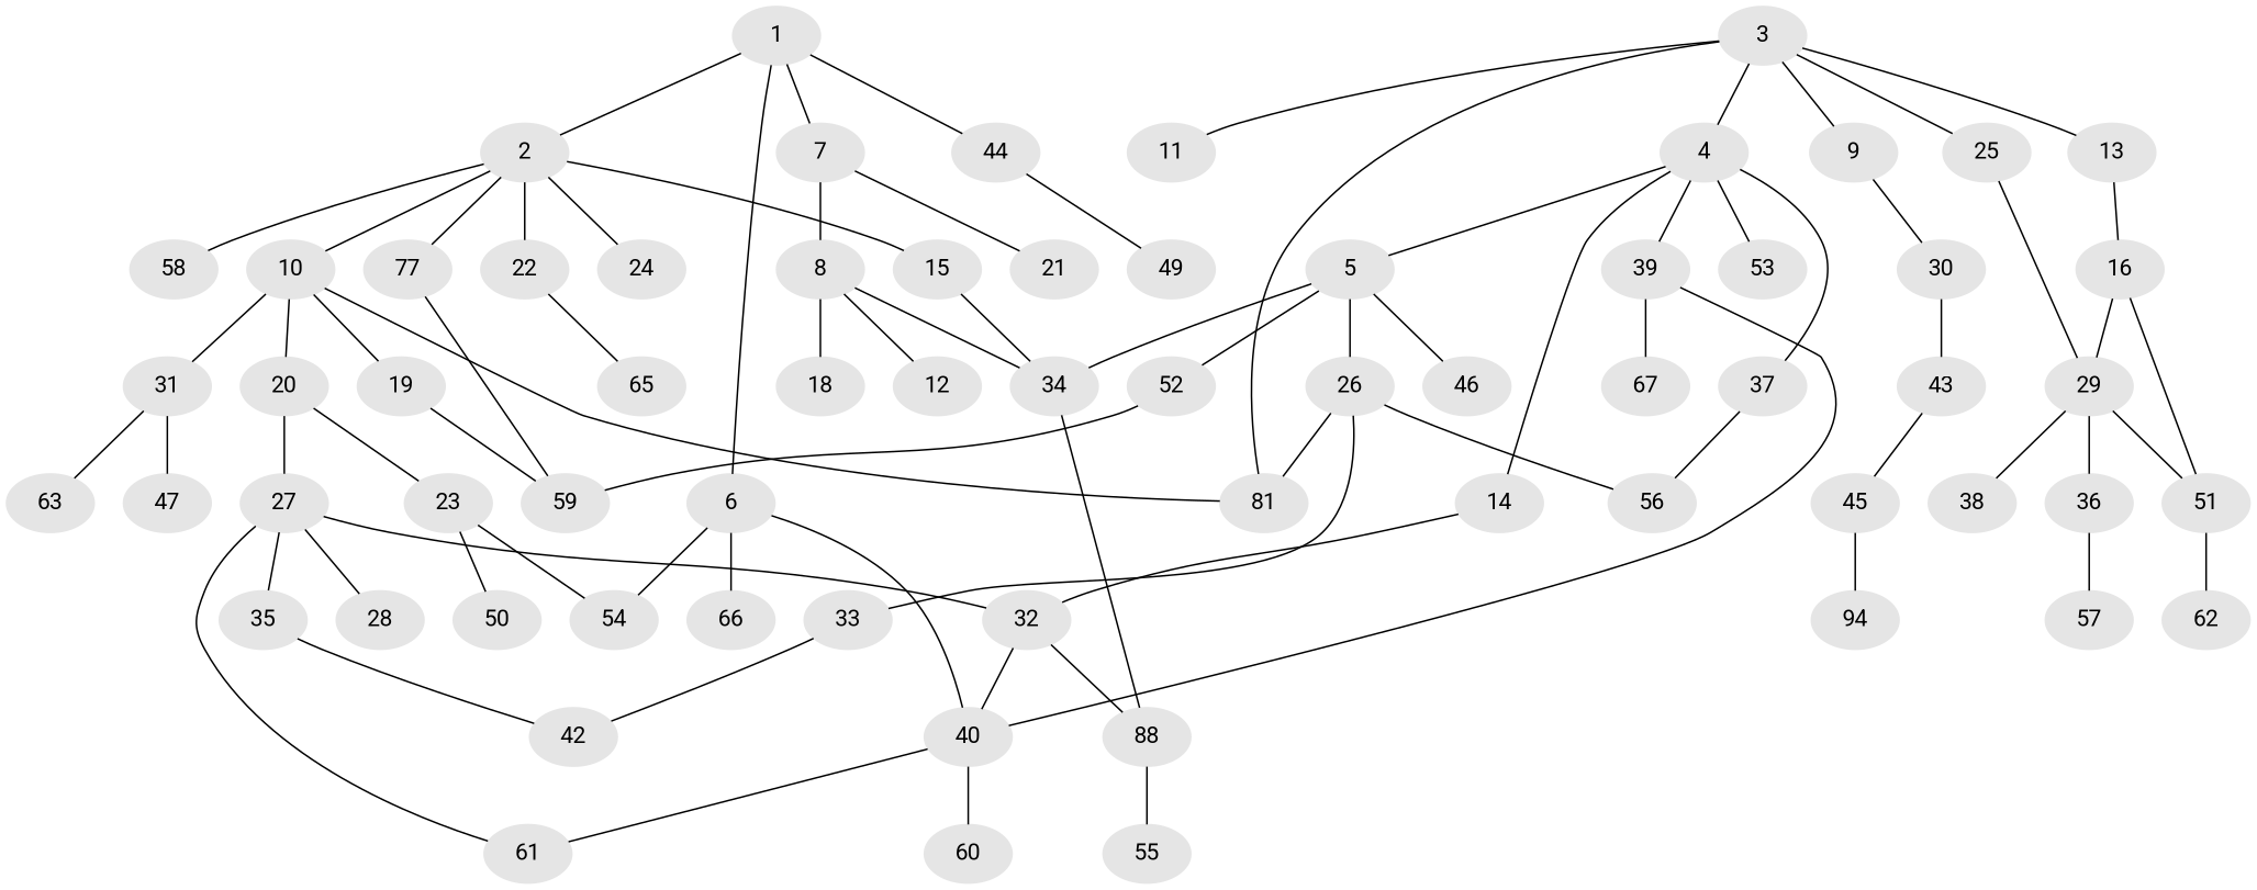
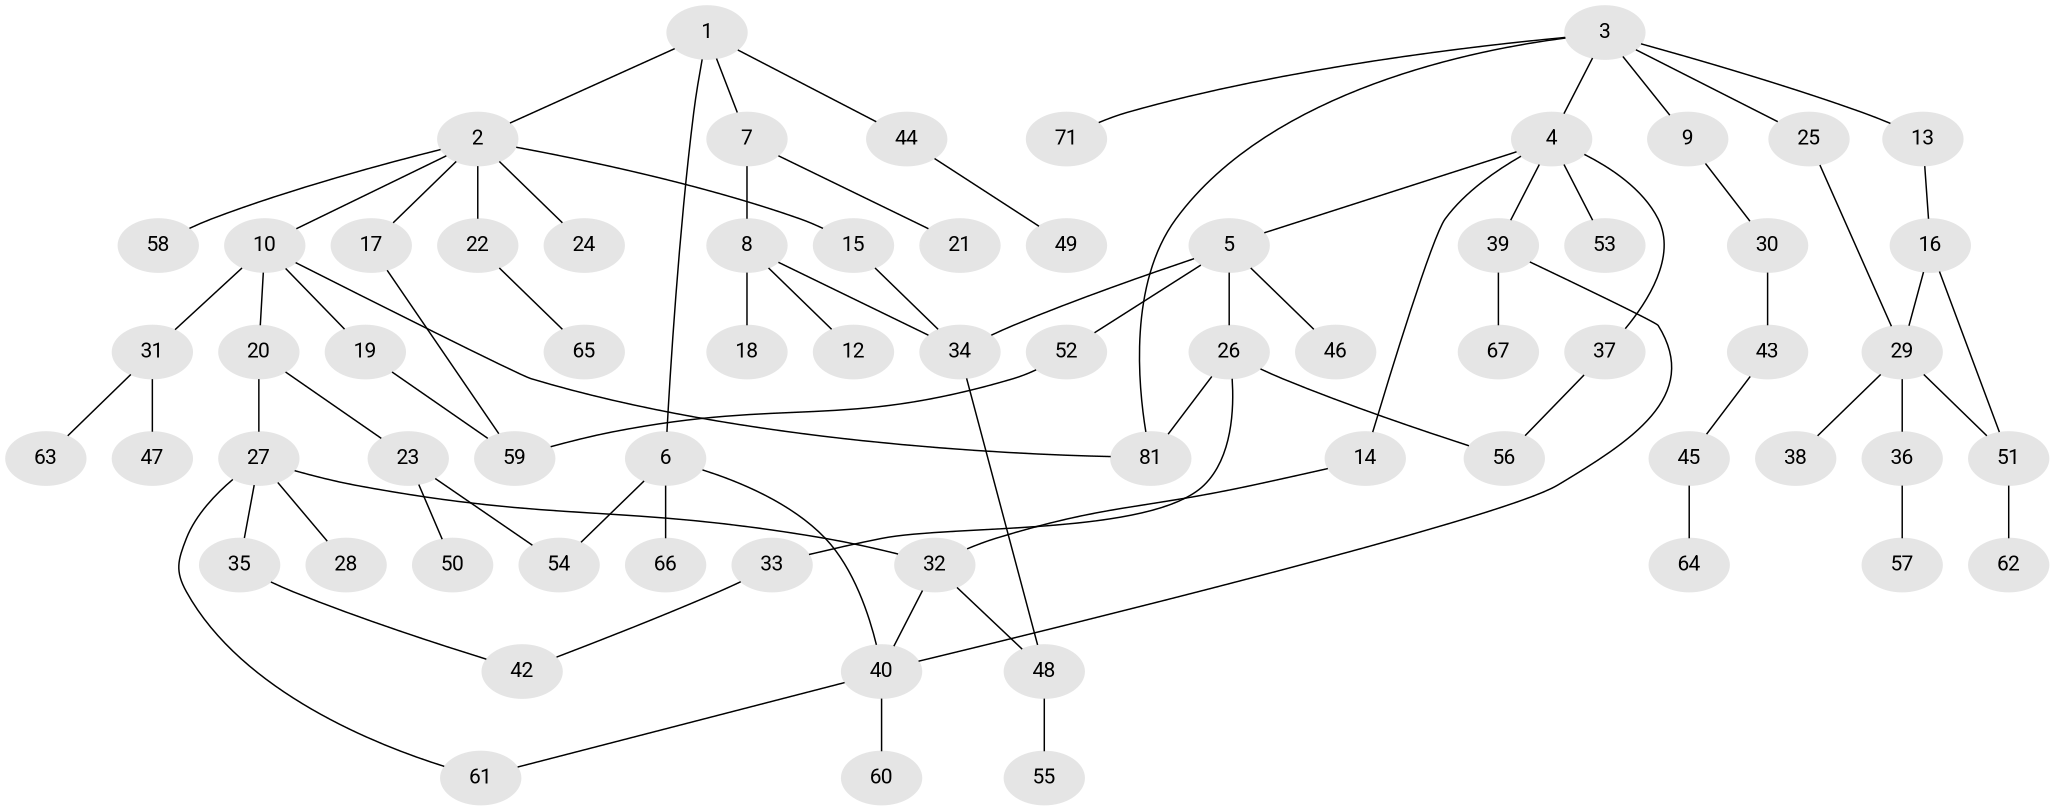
  graph {
    fontname=Roboto
    node [color=gray90 fontname=Roboto style=filled]
    edge [fontname=Roboto]
    1
    2
    6
    7
    44
    10
    15
-   17 [label=77]
+   17
    22
    24
    58
    3
    4
    9
-   11
+   11 [label=71]
    13
    25
    n18 [label=81]
    40
    54
    66
    8
    21
    49
    19
    20
    31
    34
    59
    65
    5
    14
    37
    39
    53
    30
    16
    29
    26
    46
    52
    32
    56
    67
    33
-   48 [label=88]
+   48
    61
    60
    12
    18
    43
    23
    27
    47
    63
    51
    36
    38
    62
    50
    28
    35
    42
    57
    45
    55
-   64 [label=94]
+   64
    1 -- 2
    1 -- 6
    1 -- 7
    1 -- 44
    2 -- 10
    2 -- 15
    2 -- 17
    2 -- 22
    2 -- 24
    2 -- 58
    6 -- 40
    6 -- 54
    6 -- 66
    7 -- 8
    7 -- 21
    44 -- 49
    10 -- n18
    10 -- 19
    10 -- 20
    10 -- 31
    15 -- 34
    17 -- 59
    22 -- 65
    3 -- 4
    3 -- 9
    3 -- 11
    3 -- 13
    3 -- 25
    3 -- n18
    4 -- 5
    4 -- 14
    4 -- 37
    4 -- 39
    4 -- 53
    9 -- 30
    13 -- 16
    25 -- 29
    40 -- 61
    40 -- 60
    8 -- 34
    8 -- 12
    8 -- 18
    19 -- 59
    20 -- 23
    20 -- 27
    31 -- 47
    31 -- 63
    34 -- 48
    5 -- 34
    5 -- 26
    5 -- 46
    5 -- 52
    14 -- 32
    37 -- 56
    39 -- 40
    39 -- 67
    30 -- 43
    16 -- 29
    16 -- 51
    29 -- 51
    29 -- 36
    29 -- 38
    26 -- n18
    26 -- 56
    26 -- 33
    52 -- 59
    32 -- 40
    32 -- 48
    33 -- 42
    48 -- 55
    43 -- 45
    23 -- 54
    23 -- 50
    27 -- 32
    27 -- 61
    27 -- 28
    27 -- 35
    51 -- 62
    36 -- 57
    35 -- 42
    45 -- 64
  }
